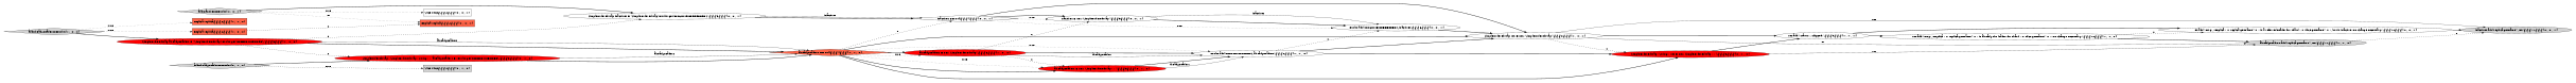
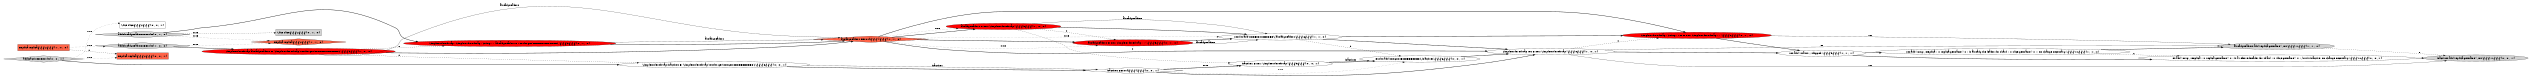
  digraph {
    fontname="DejaVu Serif"
    rankdir=LR
    node [fillcolor=white fontname="DejaVu Serif" shape=ellipse style=filled]
    edge [fontname="DejaVu Serif" style=bold]
    n1 [fillcolor=tomato label="alreadyLeaders == null@@@4@@@['1', '1', '0']" shape=diamond]
    n2 [fillcolor=red label="SimpleOrderedMap<String> res = new SimpleOrderedMap<>()@@@8@@@['0', '1', '0']"]
    n3 [label="SimpleOrderedMap res = new SimpleOrderedMap()@@@8@@@['1', '0', '1']"]
    n4 [fillcolor=red label="alreadyLeaders = new SimpleOrderedMap()@@@5@@@['1', '0', '0']"]
    n5 [fillcolor=red label="alreadyLeaders = new SimpleOrderedMap<>()@@@5@@@['0', '1', '0']"]
    n6 [label="inactives == null@@@4@@@['0', '0', '1']" shape=diamond]
    n7 [label="results.add(ALREADY_LEADERS,alreadyLeaders)@@@6@@@['1', '1', '0']"]
    n8 [label="res.add(\"status\",\"skipped\")@@@9@@@['1', '1', '1']"]
    n9 [fillcolor=lightgray label="alreadyLeaders.add(replica.getName(),res)@@@11@@@['1', '1', '0']"]
    n10 [fillcolor=lightgray label="inactives.add(replica.getName(),res)@@@11@@@['0', '0', '1']"]
    n11 [label="inactives = new SimpleOrderedMap()@@@5@@@['0', '0', '1']"]
    n12 [label="results.add(INACTIVE_PREFERREDS,inactives)@@@6@@@['0', '0', '1']"]
    n13 [label="res.add(\"msg\",\"Replica \" + replica.getName() + \" is a referredLeader for shard \" + slice.getName() + \", but is inactive. No change necessary\")@@@10@@@['0', '0', '1']"]
    n14 [label="res.add(\"msg\",\"Replica \" + replica.getName() + \" is already the leader for shard \" + slice.getName() + \". No change necessary\")@@@10@@@['1', '1', '0']"]
-   n15 [fillcolor=tomato label="Replica replica@@@2@@@['1', '1', '0']" shape=box]
+   n15 [fillcolor=tomato label="Replica replica@@@2@@@['1', '1', '0']" shape=diamond]
    n16 [fillcolor=tomato label="Replica replica@@@2@@@['0', '0', '1']" shape=box]
    n17 [fillcolor=lightgray label="Slice slice@@@2@@@['0', '1', '0']" shape=box]
    n18 [fillcolor=tomato label="Replica replica@@@2@@@['1', '0', '0']" shape=box]
    n19 [fillcolor=lightgray label="addAlreadyLeaderToResults['1', '0', '0']" shape=diamond]
    n20 [fillcolor=red label="SimpleOrderedMap alreadyLeaders = (SimpleOrderedMap)results.get(ALREADY_LEADERS)@@@3@@@['1', '0', '0']"]
    n21 [fillcolor=red label="SimpleOrderedMap<SimpleOrderedMap<String>> alreadyLeaders = results.get(ALREADY_LEADERS)@@@3@@@['0', '1', '0']"]
    n22 [label="SimpleOrderedMap inactives = (SimpleOrderedMap)results.get(INACTIVE_PREFERREDS)@@@3@@@['0', '0', '1']"]
    n23 [fillcolor=lightgray label="addAlreadyLeaderToResults['0', '1', '0']" shape=diamond]
    n24 [fillcolor=lightgray label="addInactiveToResults['0', '0', '1']" shape=diamond]
    n25 [label="Slice slice@@@2@@@['0', '0', '1']" shape=box]
    n1 -> n2
    n1 -> n3
    n1 -> n4
    n1 -> n4 [label=true style=dotted]
    n1 -> n5 [label=true style=dotted]
    n1 -> n5
-   n1 -> n6 [label=0 style=dashed]
    n1 -> n7 [label=true style=dotted]
    n2 -> n8
    n2 -> n9 [label=res style=solid]
    n3 -> n2 [label=0 style=dashed]
    n3 -> n8
    n3 -> n9 [label=res style=solid]
    n3 -> n10 [label=res style=solid]
    n4 -> n5 [label=0 style=dashed]
    n4 -> n7 [label=alreadyLeaders style=solid]
    n4 -> n7
    n4 -> n11 [label=0 style=dashed]
    n5 -> n7
    n5 -> n7 [label=alreadyLeaders style=solid]
    n6 -> n3
    n6 -> n11
    n6 -> n11 [label=true style=dotted]
    n6 -> n12 [label=true style=dotted]
    n7 -> n2
    n7 -> n3
    n7 -> n12 [label=0 style=dashed]
    n8 -> n13
    n8 -> n14
    n9 -> n10 [label=0 style=dashed]
    n11 -> n12 [label=inactives style=solid]
    n11 -> n12
    n12 -> n3
    n13 -> n10
    n14 -> n9
    n14 -> n13 [label=0 style=dashed]
    n18 -> n16 [label=0 style=dashed]
    n19 -> n15 [label=true style=dotted]
-   n19 -> n18 [label=true style=dotted]
+   n18 -> n19 [label=true style=dotted]
    n19 -> n20
    n20 -> n1 [label=alreadyLeaders style=solid]
    n20 -> n1
    n20 -> n21 [label=0 style=dashed]
    n20 -> n22 [label=0 style=dashed]
    n21 -> n1
    n21 -> n1 [label=alreadyLeaders style=solid]
    n22 -> n6 [label=inactives style=solid]
    n22 -> n6
+   n23 -> n15 [label=true style=dotted]
    n23 -> n17 [label=true style=dashed]
    n23 -> n21
-   n24 -> n16 [label=res style=dotted]
+   n24 -> n16 [label=true style=dotted]
    n24 -> n22
    n24 -> n25 [label=true style=dotted]
  }
